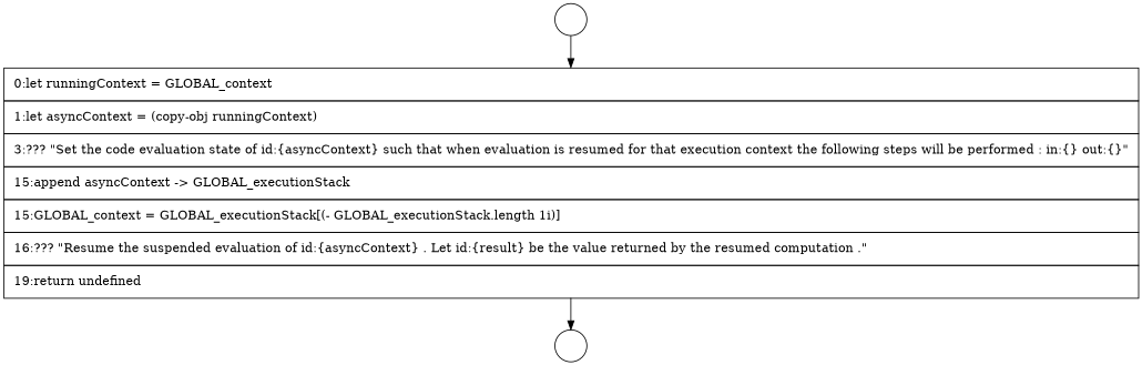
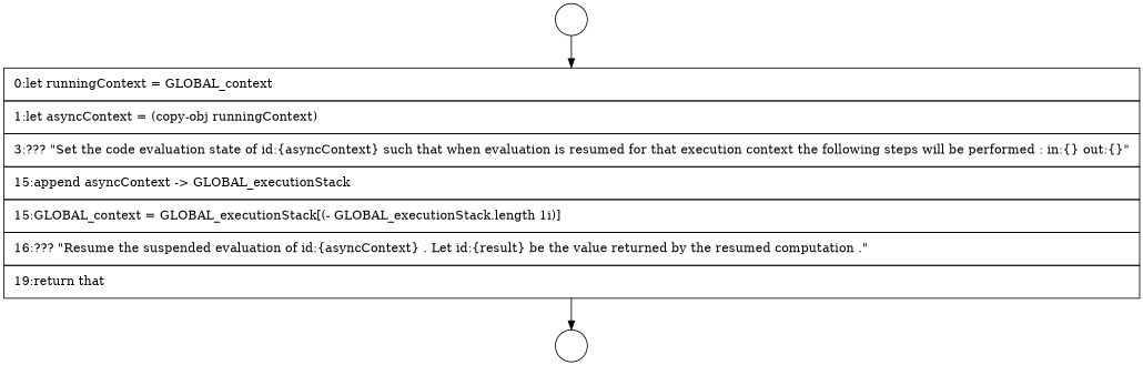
  digraph {
    node [color=black fillcolor=white shape=circle style=filled]
    edge [color=black]
    n1 [label=" "]
-   n2 [label=<<font color="black">     <table border="0" cellborder="1" cellspacing="0" cellpadding="10">       <tr><td align="left">0:let runningContext = GLOBAL_context</td></tr>       <tr><td align="left">1:let asyncContext = (copy-obj runningContext)</td></tr>       <tr><td align="left">3:??? &quot;Set the code evaluation state of id:{asyncContext} such that when evaluation is resumed for that execution context the following steps will be performed : in:{} out:{}&quot;</td></tr>       <tr><td align="left">15:append asyncContext -&gt; GLOBAL_executionStack</td></tr>       <tr><td align="left">15:GLOBAL_context = GLOBAL_executionStack[(- GLOBAL_executionStack.length 1i)]</td></tr>       <tr><td align="left">16:??? &quot;Resume the suspended evaluation of id:{asyncContext} . Let id:{result} be the value returned by the resumed computation .&quot;</td></tr>       <tr><td align="left">19:return undefined</td></tr>     </table>   </font>> margin=0 shape=none]
+   n2 [label=<<font color="black">     <table border="0" cellborder="1" cellspacing="0" cellpadding="10">       <tr><td align="left">0:let runningContext = GLOBAL_context</td></tr>       <tr><td align="left">1:let asyncContext = (copy-obj runningContext)</td></tr>       <tr><td align="left">3:??? &quot;Set the code evaluation state of id:{asyncContext} such that when evaluation is resumed for that execution context the following steps will be performed : in:{} out:{}&quot;</td></tr>       <tr><td align="left">15:append asyncContext -&gt; GLOBAL_executionStack</td></tr>       <tr><td align="left">15:GLOBAL_context = GLOBAL_executionStack[(- GLOBAL_executionStack.length 1i)]</td></tr>       <tr><td align="left">16:??? &quot;Resume the suspended evaluation of id:{asyncContext} . Let id:{result} be the value returned by the resumed computation .&quot;</td></tr>       <tr><td align="left">19:return that</td></tr>     </table>   </font>> margin=0 shape=none]
    n3 [label=" "]
    n1 -> n2
    n2 -> n3
  }
